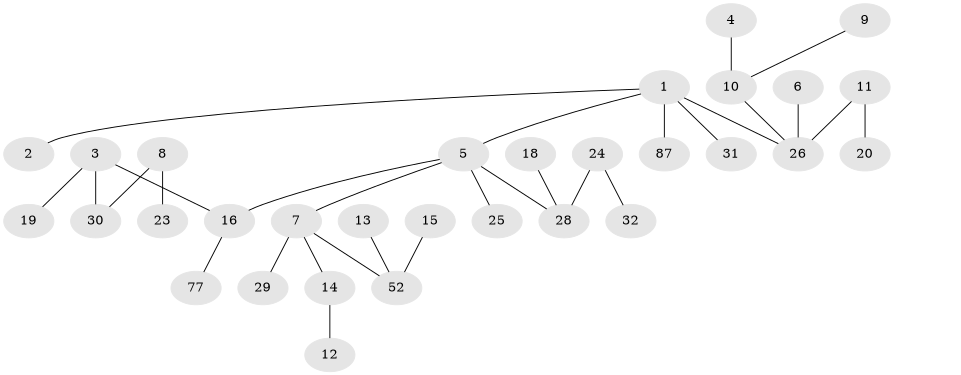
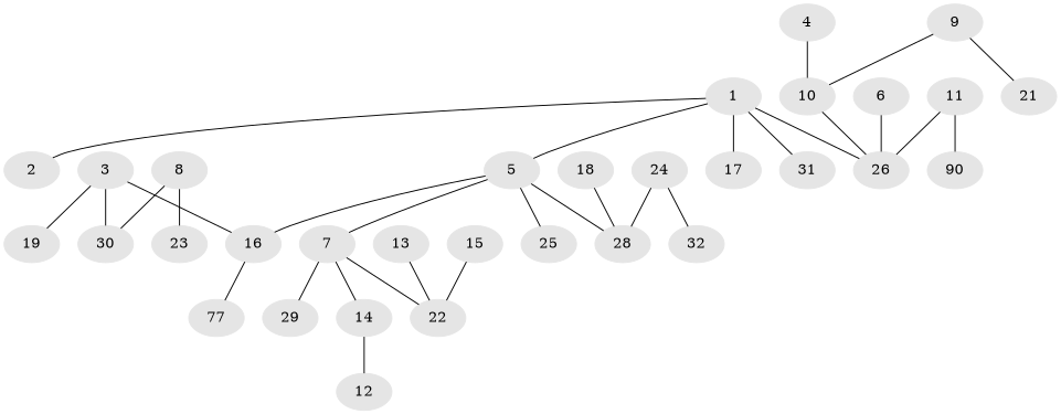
  graph {
    fontname="DejaVu Serif"
    node [color=gray90 fontname="DejaVu Serif" style=filled]
    edge [fontname="DejaVu Serif" weight=1.0]
    1
    2
    5
-   17 [label=87]
+   17
    26
    31
    16
    7
    25
    28
    3
    19
    30
    n14 [label=77]
    4
    10
    14
-   22 [label=52]
+   22
    29
    6
    12
    8
    23
    9
+   21
    11
-   20
+   20 [label=90]
    13
    15
    18
    24
    32
    1 -- 2
    1 -- 5
    1 -- 17
    1 -- 26
    1 -- 31
    5 -- 16
    5 -- 7
    5 -- 25
    5 -- 28
    16 -- n14
    7 -- 14
    7 -- 22
    7 -- 29
    3 -- 16
    3 -- 19
    3 -- 30
    4 -- 10
    10 -- 26
    14 -- 12
    6 -- 26
    8 -- 30
    8 -- 23
    9 -- 10
+   9 -- 21
    11 -- 26
    11 -- 20
    13 -- 22
    15 -- 22
    18 -- 28
    24 -- 28
    24 -- 32
  }
